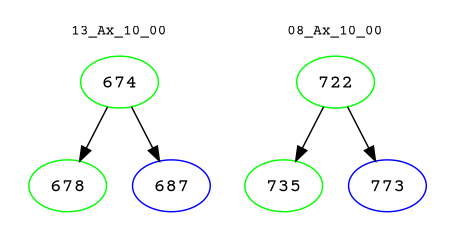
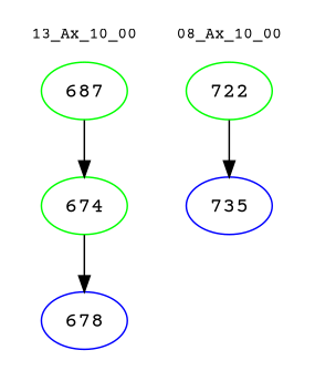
  digraph {
    fontname="Courier Prime"
    node [color=blue fontname="Courier Prime"]
    edge [color=black fontname="Courier Prime"]
-   n1 [color=green label=678]
+   n1 [label=678]
    n2 [color=green label=674]
-   n3 [label=687]
-   n4 [color=green label=735]
+   n3 [color=green label=687]
+   n4 [label=735]
    n5 [color=green label=722]
-   n6 [label=773]
    subgraph cluster_1 {
      color=white
      fontsize=10
      label="13_Ax_10_00"
      n1
      n2
      n3
    }
    subgraph cluster_2 {
      color=white
      fontsize=10
      label="08_Ax_10_00"
      n4
      n5
-     n6
    }
    n2 -> n1
-   n2 -> n3
+   n3 -> n2
    n5 -> n4
-   n5 -> n6
  }
